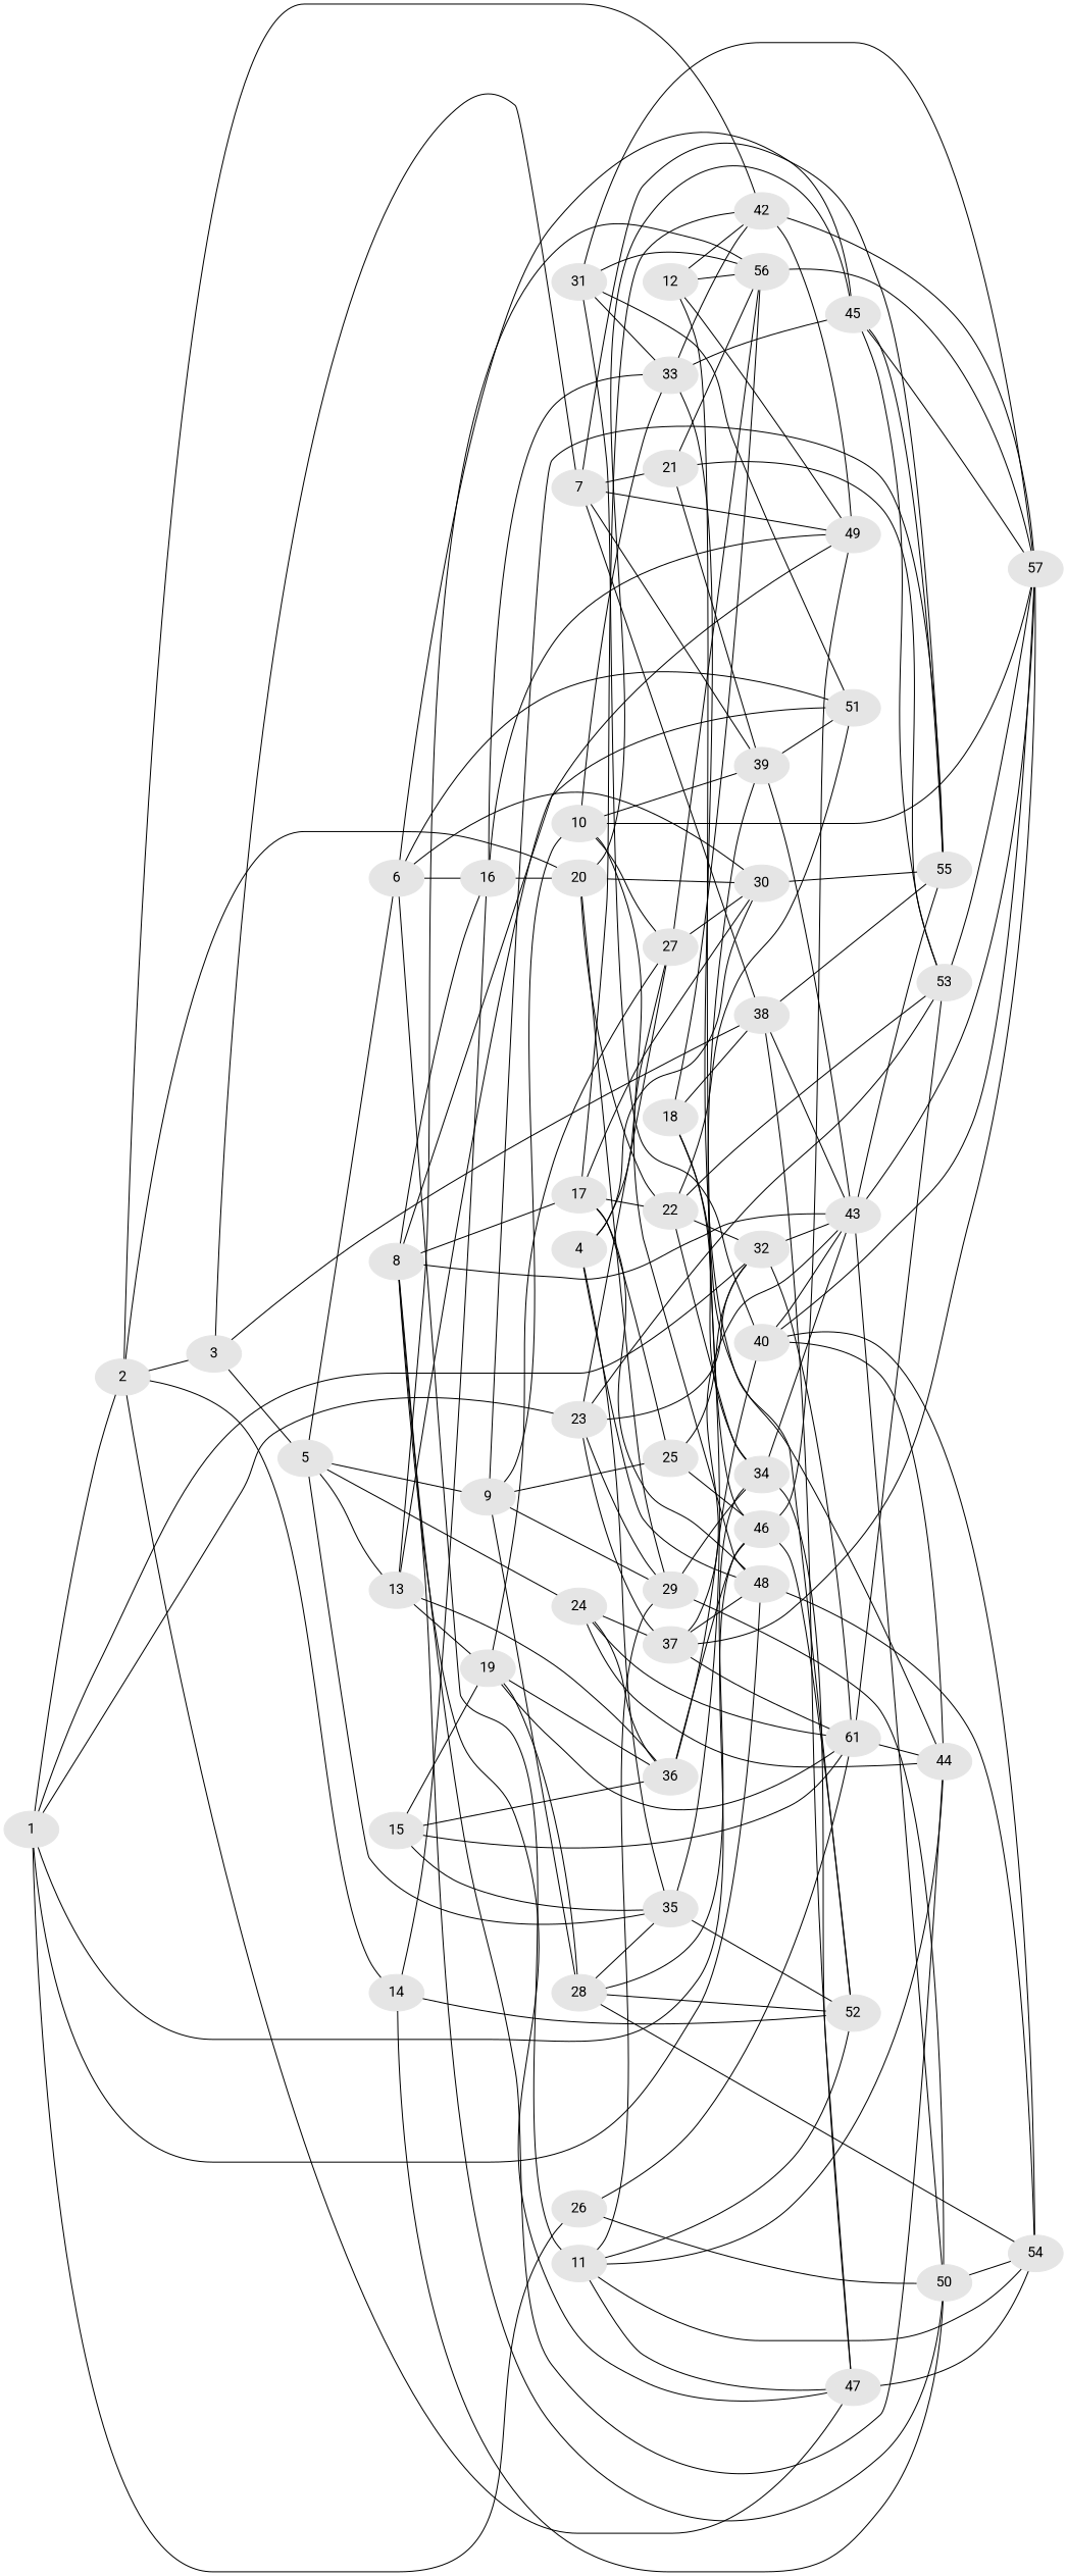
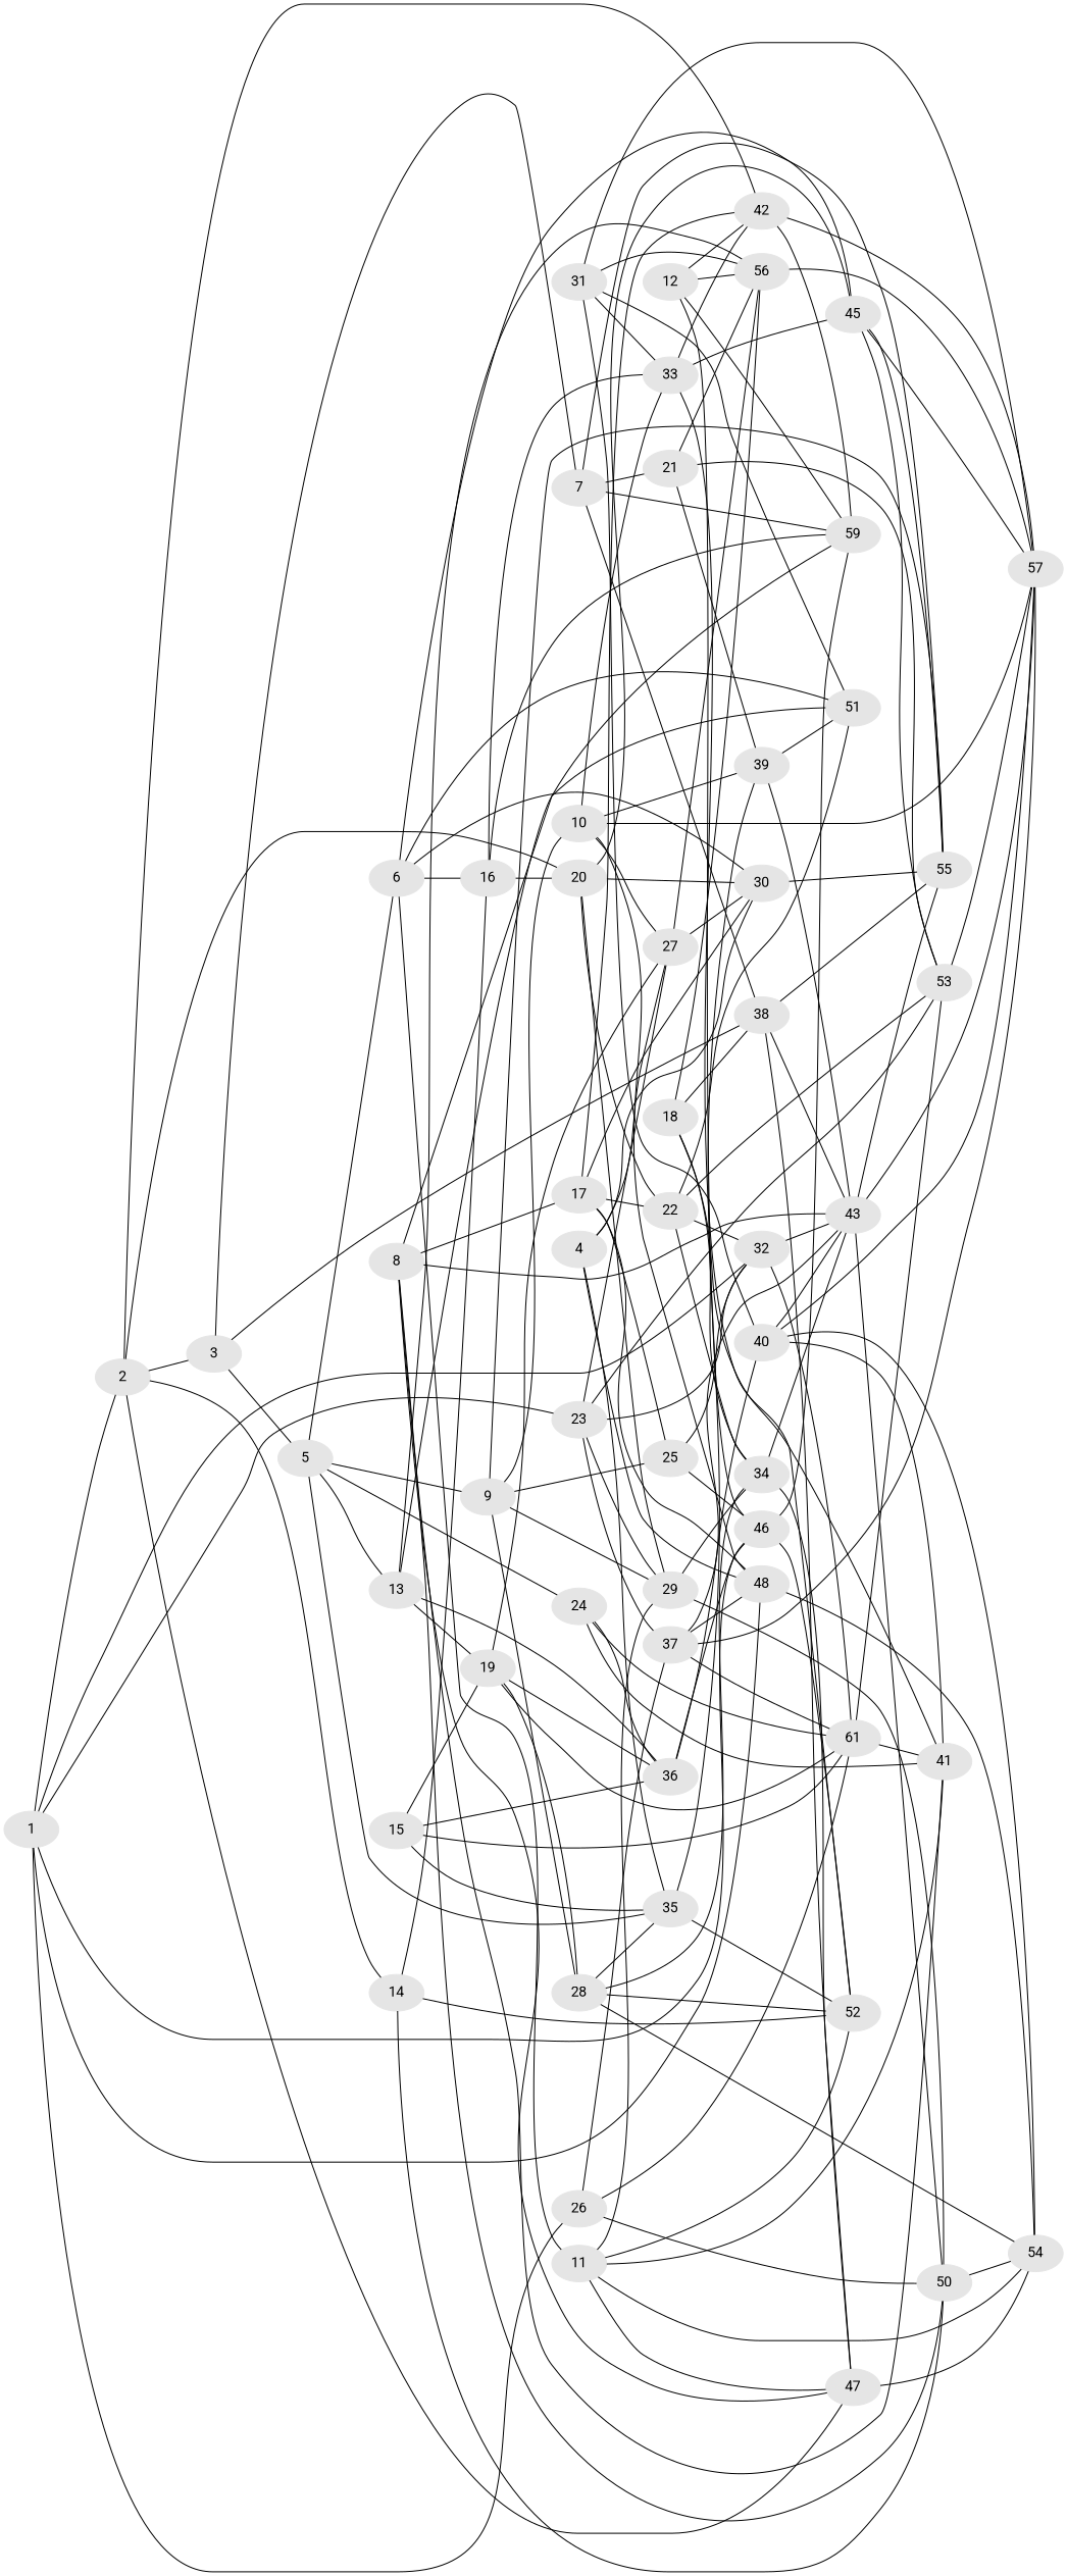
  graph {
    fontname=Roboto
    rankdir=LR
    node [color=gray90 fontname=Roboto style=filled]
    edge [fontname=Roboto weight=1.0]
    1
    2
    23
    26
    32
    46
    48
    3
    14
    20
    42
    47
    27
    29
    53
    37
    50
    n18 [label=61]
    43
-   49
+   49 [label=59]
    52
    54
    5
    7
    38
    16
    30
    45
    22
    57
    35
    6
    9
    13
    24
    21
    39
    55
    4
    56
    11
    51
    10
    25
    28
    19
    36
-   44
+   44 [label=41]
    33
    8
    17
    34
    12
    40
    15
    18
    31
    1 -- 2
    1 -- 23
    1 -- 26
    1 -- 32
    1 -- 46
    1 -- 48
    2 -- 3
    2 -- 14
    2 -- 20
    2 -- 42
    2 -- 47
    23 -- 32
    23 -- 27
    23 -- 29
    23 -- 53
    23 -- 37
-   24 -- 37
+   26 -- 37
    26 -- 50
    26 -- n18
    32 -- n18
    32 -- 43
    46 -- 49
    46 -- 52
    48 -- 54
    3 -- 5
    3 -- 7
    3 -- 38
    14 -- 50
    14 -- 52
    14 -- 16
    20 -- 29
    20 -- 30
    20 -- 45
    20 -- 22
    42 -- 49
    42 -- 57
    47 -- 54
    27 -- 30
    27 -- 56
    29 -- 50
    29 -- 34
    53 -- 57
    37 -- 48
    37 -- n18
    37 -- 43
    37 -- 57
    50 -- 54
    n18 -- 53
    n18 -- 44
    43 -- 50
    43 -- 57
    43 -- 55
    5 -- 35
    5 -- 6
    5 -- 9
    5 -- 13
    5 -- 24
    7 -- 49
    7 -- 38
    7 -- 21
-   7 -- 39
    7 -- 55
    38 -- 47
    38 -- 43
    38 -- 55
    16 -- 20
    16 -- 49
    16 -- 33
    30 -- 55
    45 -- 53
    45 -- 57
    45 -- 55
    22 -- 32
    22 -- 53
    22 -- 51
    22 -- 34
    35 -- 52
    35 -- 39
    6 -- 16
    6 -- 30
    6 -- 45
    6 -- 11
    6 -- 51
    9 -- 29
    9 -- 55
    9 -- 10
    9 -- 25
    9 -- 28
    13 -- 49
    13 -- 56 [weight=2.0]
    13 -- 19
    13 -- 36
    24 -- n18
    24 -- 36
    24 -- 44
    21 -- 53
    21 -- 39
    21 -- 56
    39 -- 43
    39 -- 51
    4 -- 48
    4 -- 27
    4 -- 30
    4 -- 35
    56 -- 57
    11 -- 47
    11 -- 29
    11 -- 52
    11 -- 54
    11 -- 44
    10 -- 48
    10 -- 27
    10 -- 57
    10 -- 39
    10 -- 33
    25 -- 32
    25 -- 46
    28 -- 52
    28 -- 54
    28 -- 35
    28 -- 34
    19 -- 27
    19 -- n18
    19 -- 28
    19 -- 36
    36 -- 46
    36 -- 40
    33 -- 42
    33 -- 52
    33 -- 45
    8 -- 47
    8 -- 50
    8 -- 43
-   8 -- 16
    8 -- 51 [weight=2.0]
    8 -- 44
    8 -- 17
    17 -- 48
    17 -- 42
    17 -- 30
    17 -- 22
    17 -- 25
    34 -- 47
    34 -- 43
    12 -- 46
    12 -- 42
    12 -- 49
    12 -- 56
    40 -- 43
    40 -- 54
    40 -- 57
    40 -- 44
    15 -- n18
    15 -- 35
    15 -- 19
    15 -- 36
    18 -- 38
    18 -- 56
    18 -- 44
    18 -- 34
    31 -- 57 [weight=2.0]
    31 -- 56
    31 -- 51
    31 -- 33
    31 -- 40
  }
